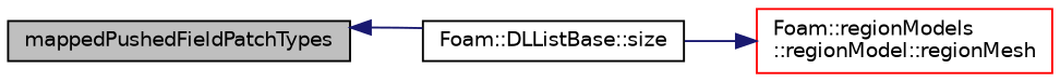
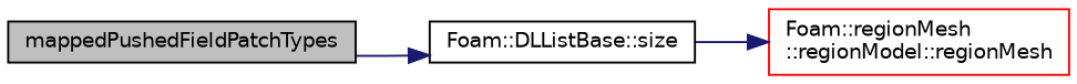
  digraph {
    rankdir=LR
    node [color=black fontname=Helvetica fontsize=10 shape=record]
    edge [color=midnightblue fontname=Helvetica fontsize=10 labelfontname=Helvetica labelfontsize=10 style=solid]
    n1 [fillcolor=grey75 fontcolor=black height=0.2 label=mappedPushedFieldPatchTypes style=filled width=0.4]
    n2 [height=0.2 label="Foam::DLListBase::size" width=0.4]
-   n3 [color=red height=0.2 label="Foam::regionModels\l::regionModel::regionMesh" width=0.4]
-   n2 -> n1
+   n3 [color=red height=0.2 label="Foam::regionMesh\l::regionModel::regionMesh" width=0.4]
+   n1 -> n2
    n2 -> n3
  }
